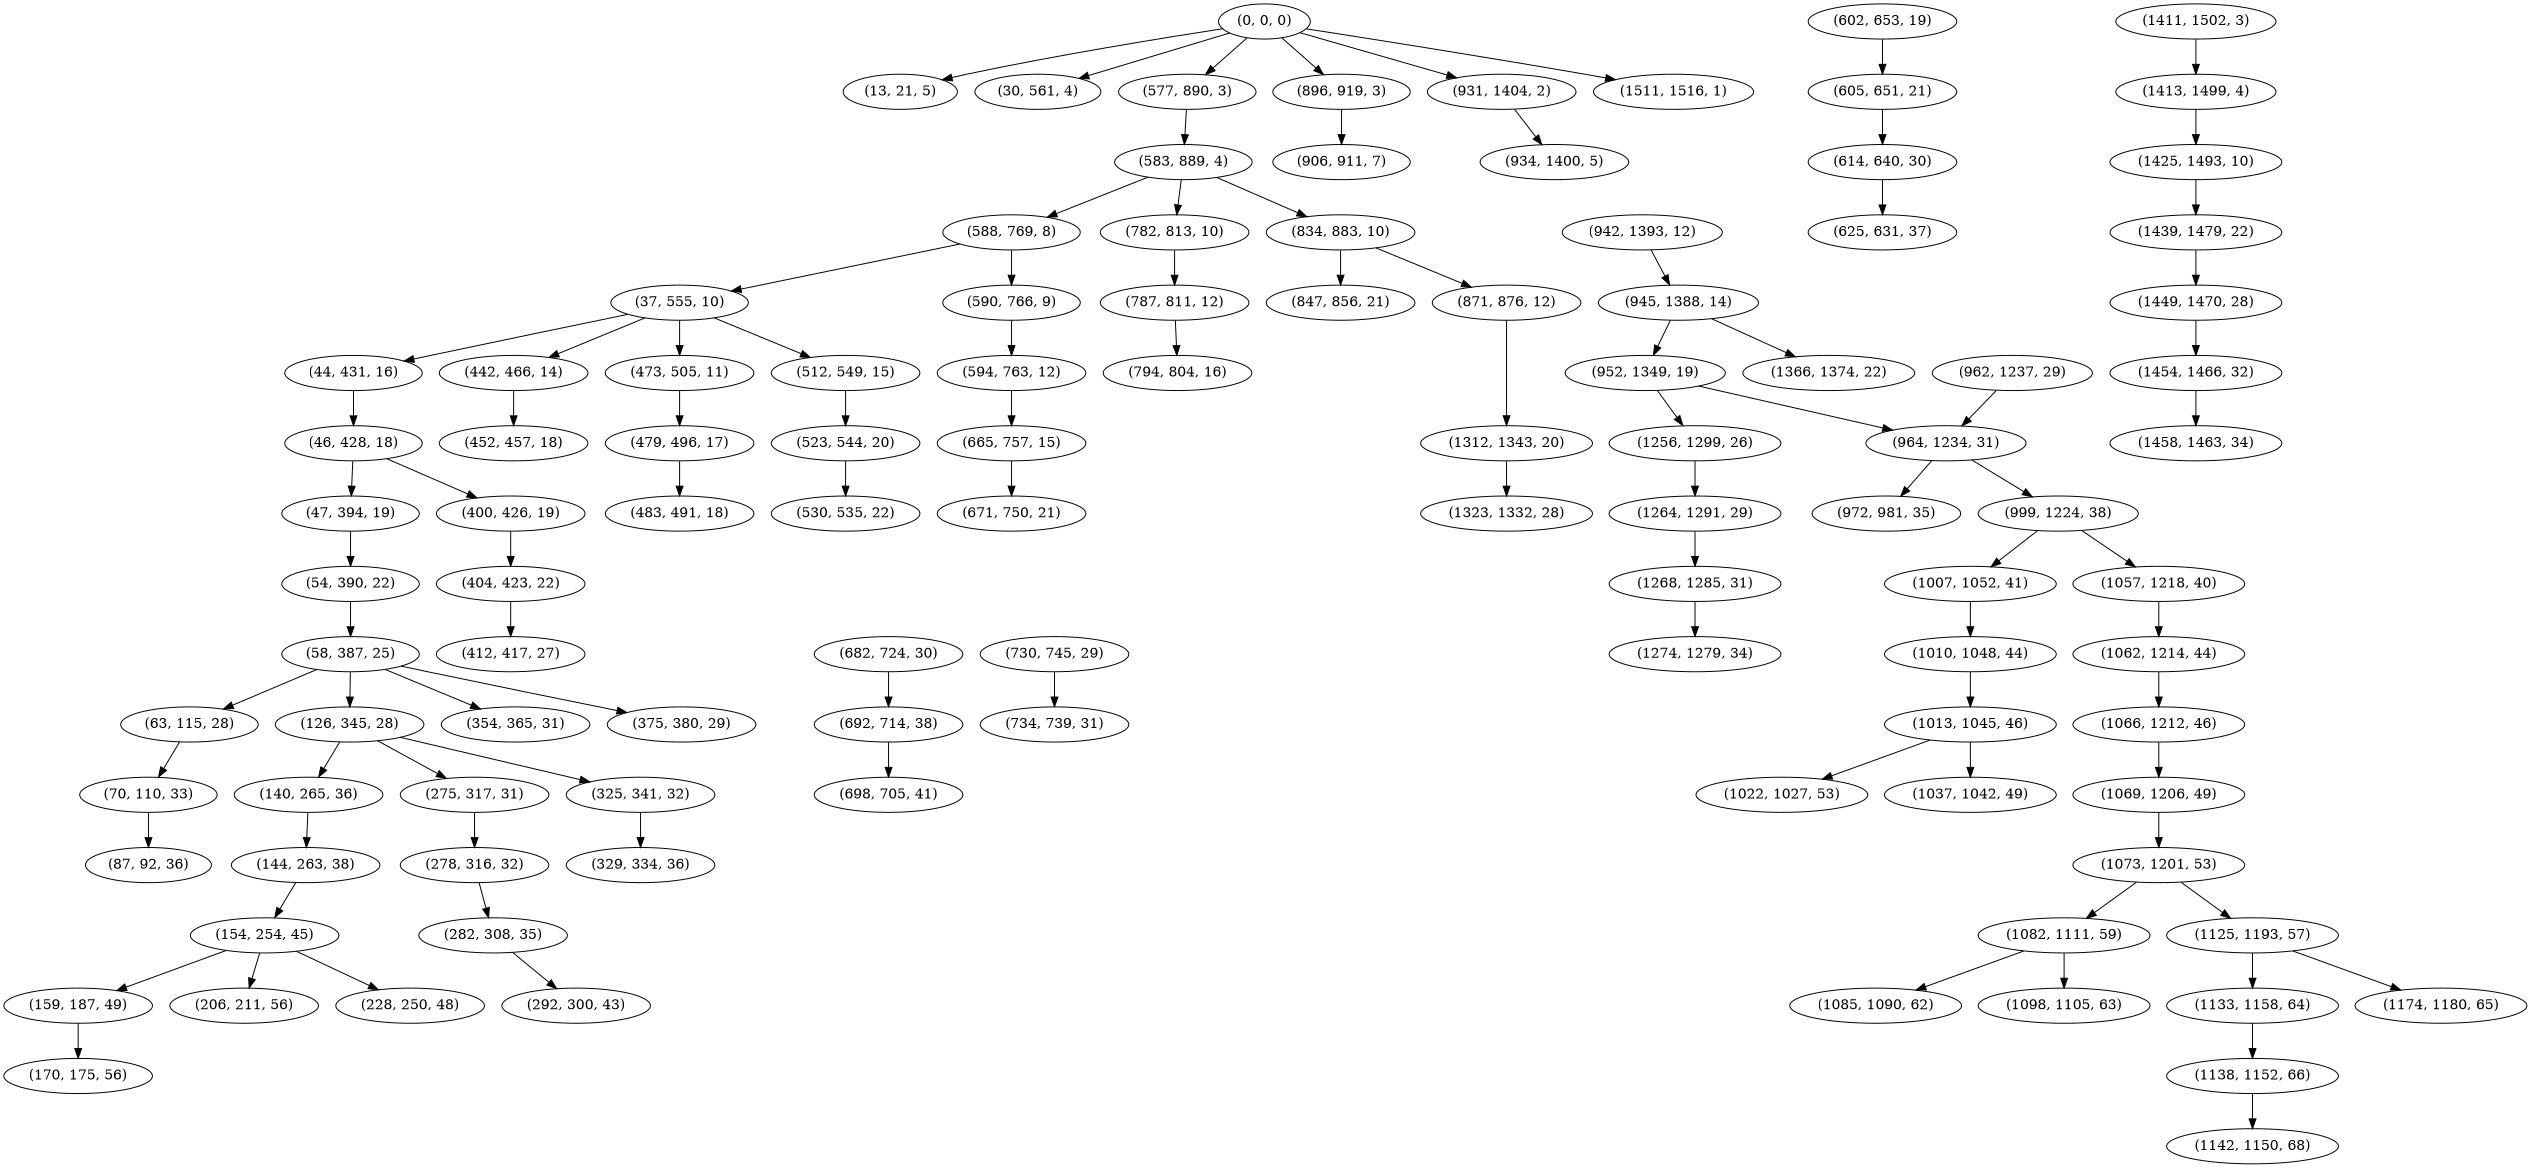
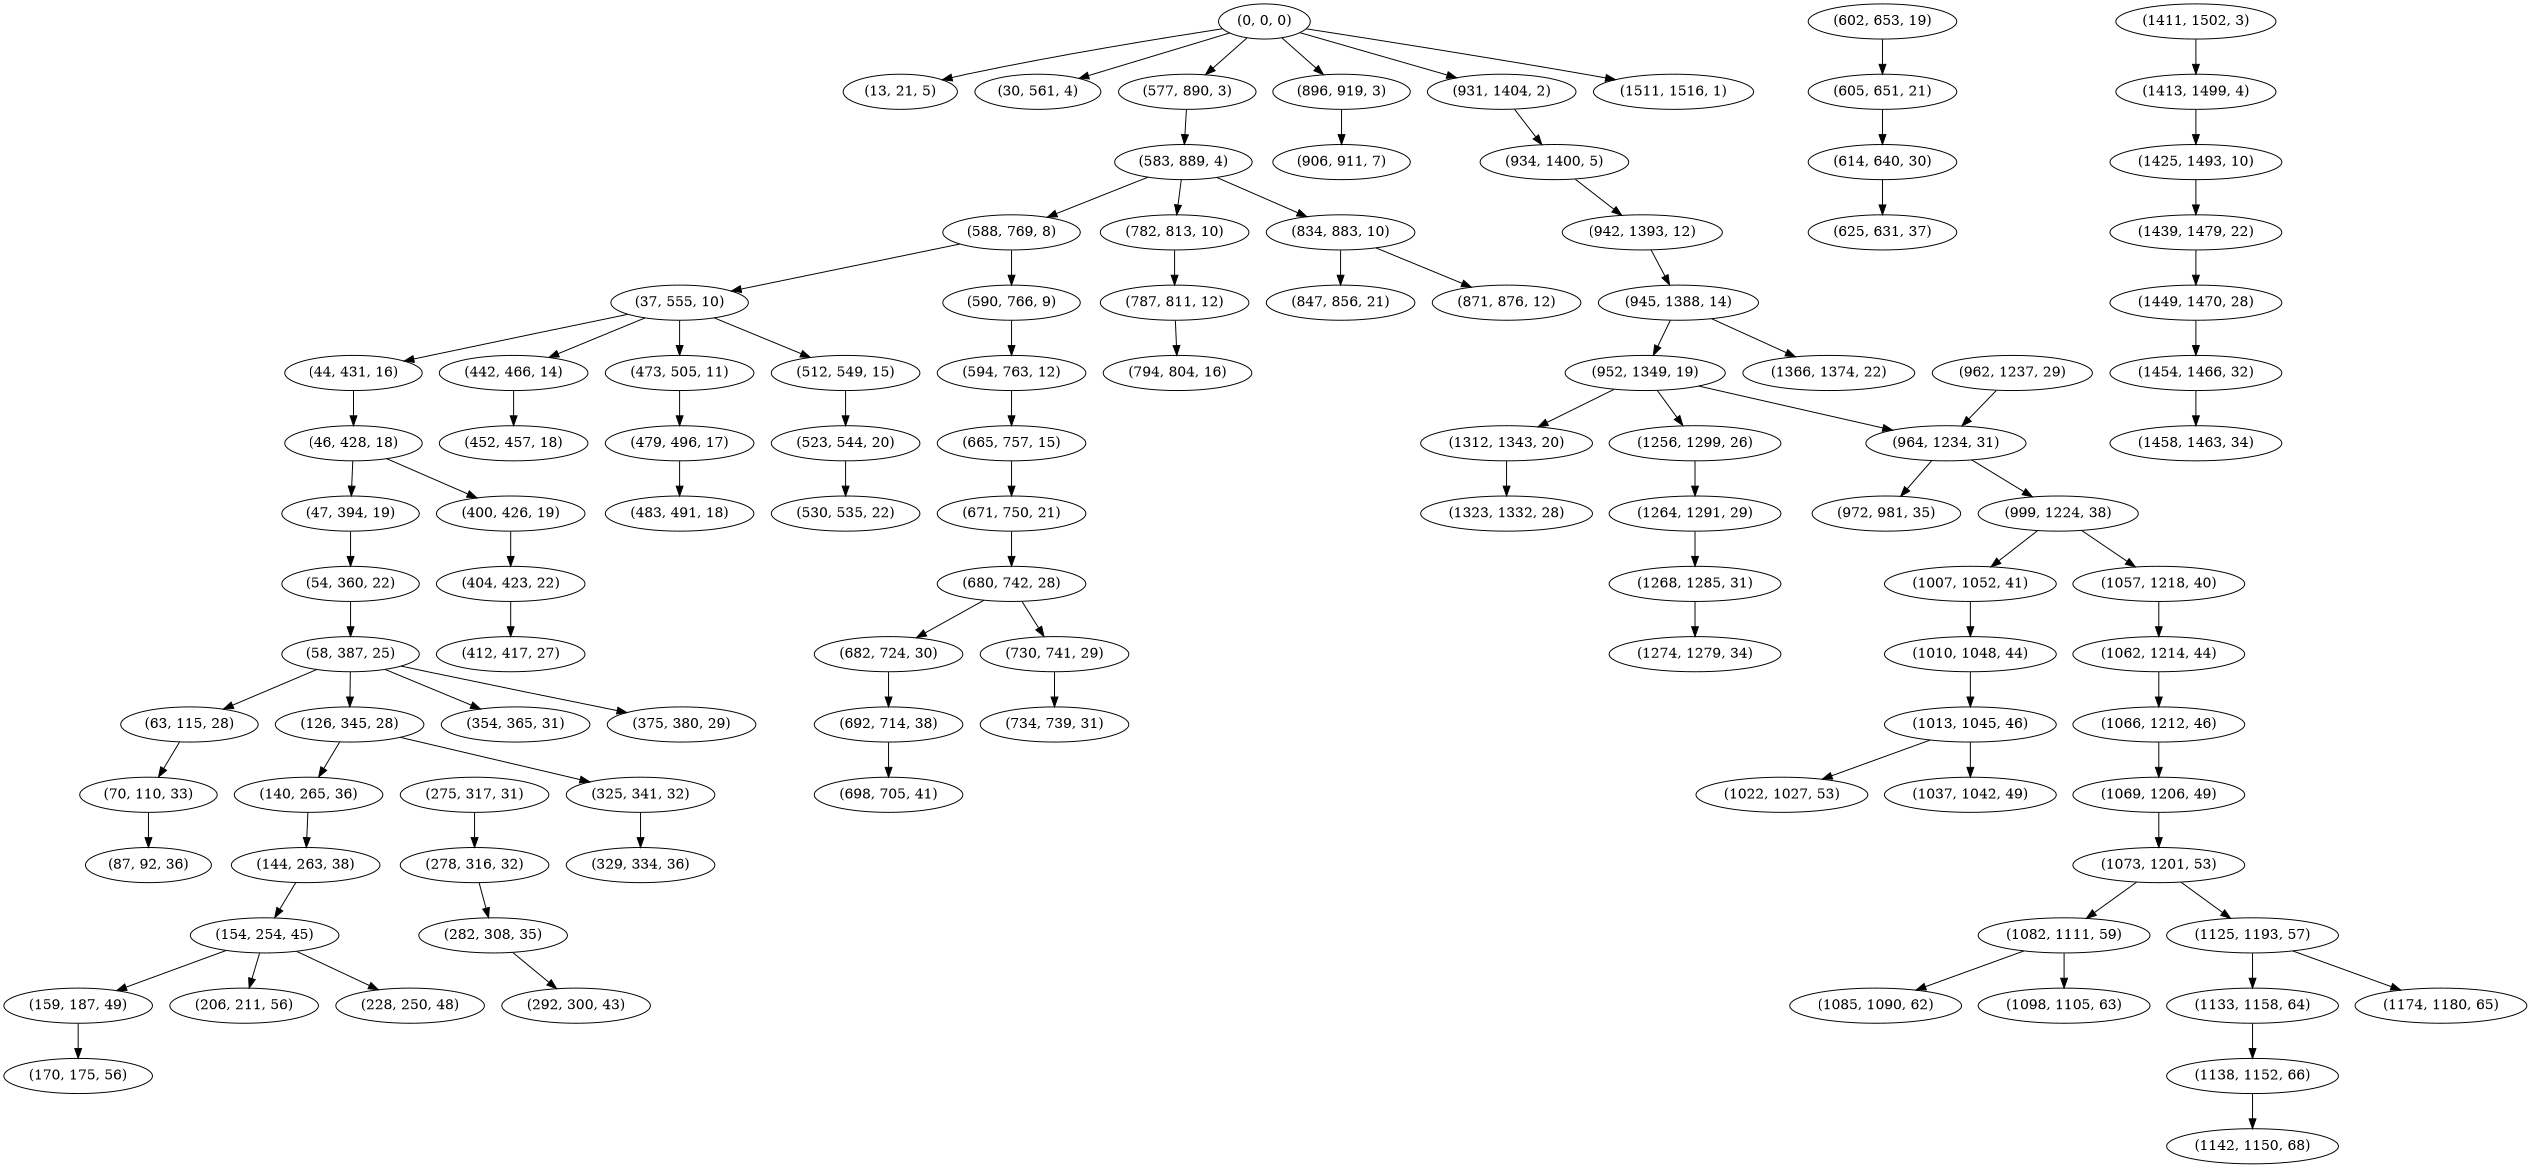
  digraph {
    "(0, 0, 0)"
    "(13, 21, 5)"
    "(30, 561, 4)"
    "(577, 890, 3)"
    "(896, 919, 3)"
    "(931, 1404, 2)"
    "(1511, 1516, 1)"
    "(583, 889, 4)"
    "(906, 911, 7)"
    "(934, 1400, 5)"
    "(37, 555, 10)"
    "(44, 431, 16)"
    "(442, 466, 14)"
    "(473, 505, 11)"
    "(512, 549, 15)"
    "(46, 428, 18)"
    "(452, 457, 18)"
    "(479, 496, 17)"
    "(523, 544, 20)"
    "(47, 394, 19)"
    "(400, 426, 19)"
-   "(54, 390, 22)"
+   "(54, 390, 22)" [label="(54, 360, 22)"]
    "(404, 423, 22)"
    "(58, 387, 25)"
    "(63, 115, 28)"
    "(126, 345, 28)"
    "(354, 365, 31)"
    "(375, 380, 29)"
    "(70, 110, 33)"
    "(140, 265, 36)"
    "(275, 317, 31)"
    "(325, 341, 32)"
    "(87, 92, 36)"
    "(144, 263, 38)"
    "(278, 316, 32)"
    "(329, 334, 36)"
    "(154, 254, 45)"
    "(159, 187, 49)"
    "(206, 211, 56)"
    "(228, 250, 48)"
    "(170, 175, 56)"
    "(282, 308, 35)"
    "(292, 300, 43)"
    "(412, 417, 27)"
    "(483, 491, 18)"
    "(530, 535, 22)"
    "(588, 769, 8)"
    "(782, 813, 10)"
    "(834, 883, 10)"
    "(590, 766, 9)"
    "(787, 811, 12)"
    "(847, 856, 21)"
    "(871, 876, 12)"
    "(594, 763, 12)"
    "(665, 757, 15)"
    "(602, 653, 19)"
    "(605, 651, 21)"
    "(671, 750, 21)"
    "(614, 640, 30)"
    "(625, 631, 37)"
+   "(680, 742, 28)"
    "(682, 724, 30)"
-   "(730, 741, 29)" [label="(730, 745, 29)"]
+   "(730, 741, 29)"
    "(692, 714, 38)"
    "(734, 739, 31)"
    "(698, 705, 41)"
    "(794, 804, 16)"
    "(942, 1393, 12)"
    "(945, 1388, 14)"
    "(952, 1349, 19)"
    "(1366, 1374, 22)"
    "(1256, 1299, 26)"
    "(1312, 1343, 20)"
    "(964, 1234, 31)"
    "(962, 1237, 29)"
    "(1264, 1291, 29)"
    "(1323, 1332, 28)"
    "(972, 981, 35)"
    "(999, 1224, 38)"
    "(1007, 1052, 41)"
    "(1057, 1218, 40)"
    "(1010, 1048, 44)"
    "(1062, 1214, 44)"
    "(1013, 1045, 46)"
    "(1022, 1027, 53)"
    "(1037, 1042, 49)"
    "(1066, 1212, 46)"
    "(1069, 1206, 49)"
    "(1073, 1201, 53)"
    "(1082, 1111, 59)"
    "(1125, 1193, 57)"
    "(1085, 1090, 62)"
    "(1098, 1105, 63)"
    "(1133, 1158, 64)"
    "(1174, 1180, 65)"
    "(1138, 1152, 66)"
    "(1142, 1150, 68)"
    "(1268, 1285, 31)"
    "(1274, 1279, 34)"
    "(1411, 1502, 3)"
    "(1413, 1499, 4)"
    "(1425, 1493, 10)"
    "(1439, 1479, 22)"
    "(1449, 1470, 28)"
    "(1454, 1466, 32)"
    "(1458, 1463, 34)"
    "(0, 0, 0)" -> "(13, 21, 5)"
    "(0, 0, 0)" -> "(30, 561, 4)"
    "(0, 0, 0)" -> "(577, 890, 3)"
    "(0, 0, 0)" -> "(896, 919, 3)"
    "(0, 0, 0)" -> "(931, 1404, 2)"
    "(0, 0, 0)" -> "(1511, 1516, 1)"
    "(577, 890, 3)" -> "(583, 889, 4)"
    "(896, 919, 3)" -> "(906, 911, 7)"
    "(931, 1404, 2)" -> "(934, 1400, 5)"
    "(583, 889, 4)" -> "(588, 769, 8)"
    "(583, 889, 4)" -> "(782, 813, 10)"
    "(583, 889, 4)" -> "(834, 883, 10)"
+   "(934, 1400, 5)" -> "(942, 1393, 12)"
    "(37, 555, 10)" -> "(44, 431, 16)"
    "(37, 555, 10)" -> "(442, 466, 14)"
    "(37, 555, 10)" -> "(473, 505, 11)"
    "(37, 555, 10)" -> "(512, 549, 15)"
    "(44, 431, 16)" -> "(46, 428, 18)"
    "(442, 466, 14)" -> "(452, 457, 18)"
    "(473, 505, 11)" -> "(479, 496, 17)"
    "(512, 549, 15)" -> "(523, 544, 20)"
    "(46, 428, 18)" -> "(47, 394, 19)"
    "(46, 428, 18)" -> "(400, 426, 19)"
    "(479, 496, 17)" -> "(483, 491, 18)"
    "(523, 544, 20)" -> "(530, 535, 22)"
    "(47, 394, 19)" -> "(54, 390, 22)"
    "(400, 426, 19)" -> "(404, 423, 22)"
    "(54, 390, 22)" -> "(58, 387, 25)"
    "(404, 423, 22)" -> "(412, 417, 27)"
    "(58, 387, 25)" -> "(63, 115, 28)"
    "(58, 387, 25)" -> "(126, 345, 28)"
    "(58, 387, 25)" -> "(354, 365, 31)"
    "(58, 387, 25)" -> "(375, 380, 29)"
    "(63, 115, 28)" -> "(70, 110, 33)"
    "(126, 345, 28)" -> "(140, 265, 36)"
-   "(126, 345, 28)" -> "(275, 317, 31)"
    "(126, 345, 28)" -> "(325, 341, 32)"
    "(70, 110, 33)" -> "(87, 92, 36)"
    "(140, 265, 36)" -> "(144, 263, 38)"
    "(275, 317, 31)" -> "(278, 316, 32)"
    "(325, 341, 32)" -> "(329, 334, 36)"
    "(144, 263, 38)" -> "(154, 254, 45)"
    "(278, 316, 32)" -> "(282, 308, 35)"
    "(154, 254, 45)" -> "(159, 187, 49)"
    "(154, 254, 45)" -> "(206, 211, 56)"
    "(154, 254, 45)" -> "(228, 250, 48)"
    "(159, 187, 49)" -> "(170, 175, 56)"
    "(282, 308, 35)" -> "(292, 300, 43)"
    "(588, 769, 8)" -> "(37, 555, 10)"
    "(588, 769, 8)" -> "(590, 766, 9)"
    "(782, 813, 10)" -> "(787, 811, 12)"
    "(834, 883, 10)" -> "(847, 856, 21)"
    "(834, 883, 10)" -> "(871, 876, 12)"
    "(590, 766, 9)" -> "(594, 763, 12)"
    "(787, 811, 12)" -> "(794, 804, 16)"
    "(594, 763, 12)" -> "(665, 757, 15)"
    "(665, 757, 15)" -> "(671, 750, 21)"
    "(602, 653, 19)" -> "(605, 651, 21)"
    "(605, 651, 21)" -> "(614, 640, 30)"
+   "(671, 750, 21)" -> "(680, 742, 28)"
    "(614, 640, 30)" -> "(625, 631, 37)"
+   "(680, 742, 28)" -> "(682, 724, 30)"
+   "(680, 742, 28)" -> "(730, 741, 29)"
    "(682, 724, 30)" -> "(692, 714, 38)"
    "(730, 741, 29)" -> "(734, 739, 31)"
    "(692, 714, 38)" -> "(698, 705, 41)"
    "(942, 1393, 12)" -> "(945, 1388, 14)"
    "(945, 1388, 14)" -> "(952, 1349, 19)"
    "(945, 1388, 14)" -> "(1366, 1374, 22)"
    "(952, 1349, 19)" -> "(1256, 1299, 26)"
-   "(871, 876, 12)" -> "(1312, 1343, 20)"
+   "(952, 1349, 19)" -> "(1312, 1343, 20)"
    "(952, 1349, 19)" -> "(964, 1234, 31)"
    "(1256, 1299, 26)" -> "(1264, 1291, 29)"
    "(1312, 1343, 20)" -> "(1323, 1332, 28)"
    "(964, 1234, 31)" -> "(972, 981, 35)"
    "(964, 1234, 31)" -> "(999, 1224, 38)"
    "(962, 1237, 29)" -> "(964, 1234, 31)"
    "(1264, 1291, 29)" -> "(1268, 1285, 31)"
    "(999, 1224, 38)" -> "(1007, 1052, 41)"
    "(999, 1224, 38)" -> "(1057, 1218, 40)"
    "(1007, 1052, 41)" -> "(1010, 1048, 44)"
    "(1057, 1218, 40)" -> "(1062, 1214, 44)"
    "(1010, 1048, 44)" -> "(1013, 1045, 46)"
    "(1062, 1214, 44)" -> "(1066, 1212, 46)"
    "(1013, 1045, 46)" -> "(1022, 1027, 53)"
    "(1013, 1045, 46)" -> "(1037, 1042, 49)"
    "(1066, 1212, 46)" -> "(1069, 1206, 49)"
    "(1069, 1206, 49)" -> "(1073, 1201, 53)"
    "(1073, 1201, 53)" -> "(1082, 1111, 59)"
    "(1073, 1201, 53)" -> "(1125, 1193, 57)"
    "(1082, 1111, 59)" -> "(1085, 1090, 62)"
    "(1082, 1111, 59)" -> "(1098, 1105, 63)"
    "(1125, 1193, 57)" -> "(1133, 1158, 64)"
    "(1125, 1193, 57)" -> "(1174, 1180, 65)"
    "(1133, 1158, 64)" -> "(1138, 1152, 66)"
    "(1138, 1152, 66)" -> "(1142, 1150, 68)"
    "(1268, 1285, 31)" -> "(1274, 1279, 34)"
    "(1411, 1502, 3)" -> "(1413, 1499, 4)"
    "(1413, 1499, 4)" -> "(1425, 1493, 10)"
    "(1425, 1493, 10)" -> "(1439, 1479, 22)"
    "(1439, 1479, 22)" -> "(1449, 1470, 28)"
    "(1449, 1470, 28)" -> "(1454, 1466, 32)"
    "(1454, 1466, 32)" -> "(1458, 1463, 34)"
  }
